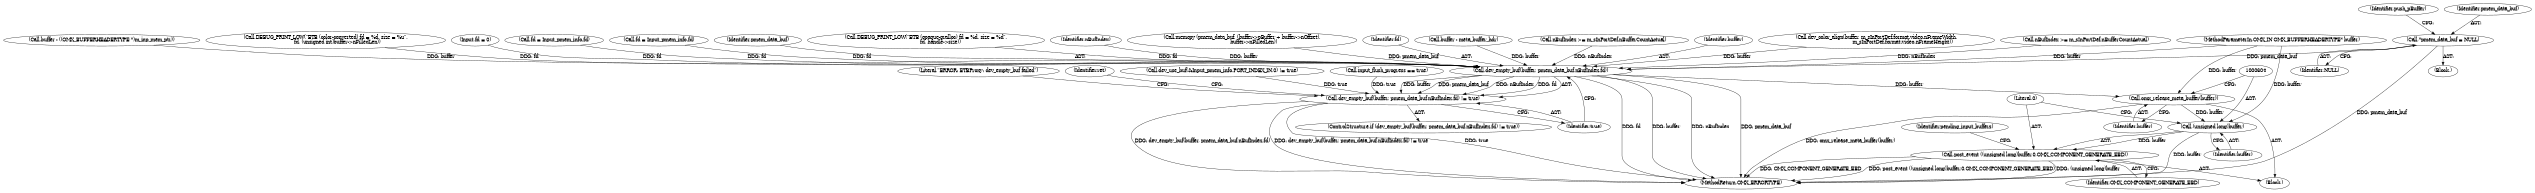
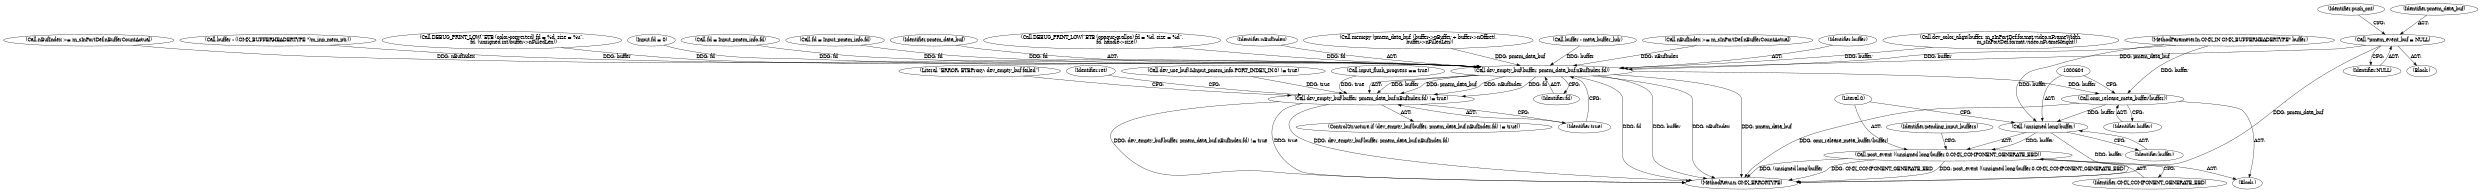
  digraph {
-   n1 [label="(Call,*pmem_data_buf = NULL)"]
+   n1 [label="(Call,*pmem_event_buf = NULL)"]
    n2 [label="(Call,dev_empty_buf(buffer, pmem_data_buf,nBufIndex,fd))"]
    n3 [label="(Block,)"]
    n4 [label="(MethodReturn,OMX_ERRORTYPE)"]
    n5 [label="(Identifier,NULL)"]
    n6 [label="(Call,dev_empty_buf(buffer, pmem_data_buf,nBufIndex,fd) != true)"]
    n7 [label="(Call,omx_release_meta_buffer(buffer))"]
    n8 [label="(Identifier,fd)"]
    n9 [label="(ControlStructure,if (dev_empty_buf(buffer, pmem_data_buf,nBufIndex,fd) != true))"]
    n10 [label="(Identifier,true)"]
    n11 [label="(Call,(unsigned long)buffer)"]
    n12 [label="(Block,)"]
    n13 [label="(Identifier,buffer)"]
    n14 [label="(Call,post_event ((unsigned long)buffer,0,OMX_COMPONENT_GENERATE_EBD))"]
    n15 [label="(Identifier,buffer)"]
    n16 [label="(Identifier,OMX_COMPONENT_GENERATE_EBD)"]
    n17 [label="(Call,buffer - meta_buffer_hdr)"]
    n18 [label="(Literal,\"ERROR: ETBProxy: dev_empty_buf failed\")"]
    n19 [label="(Call,nBufIndex >= m_sInPortDef.nBufferCountActual)"]
    n20 [label="(Identifier,ret)"]
    n21 [label="(Identifier,buffer)"]
    n22 [label="(Call,dev_color_align(buffer, m_sInPortDef.format.video.nFrameWidth,\n                                    m_sInPortDef.format.video.nFrameHeight))"]
    n23 [label="(Identifier,pending_input_buffers)"]
-   n24 [label="(Identifier,push_pBuffer)"]
+   n24 [label="(Identifier,push_cnt)"]
    n25 [label="(Call,nBufIndex >= m_sInPortDef.nBufferCountActual)"]
    n26 [label="(Call,buffer - ((OMX_BUFFERHEADERTYPE *)m_inp_mem_ptr))"]
    n27 [label="(Call,dev_use_buf(&Input_pmem_info,PORT_INDEX_IN,0) != true)"]
    n28 [label="(Literal,0)"]
    n29 [label="(Call,DEBUG_PRINT_LOW(\"ETB (color-converted) fd = %d, size = %u\",\n                fd, (unsigned int)buffer->nFilledLen))"]
    n30 [label="(Input,fd = 0)"]
    n31 [label="(Call,input_flush_progress == true)"]
    n32 [label="(Call,fd = Input_pmem_info.fd)"]
    n33 [label="(Call,fd = Input_pmem_info.fd)"]
    n34 [label="(MethodParameterIn,OMX_IN OMX_BUFFERHEADERTYPE* buffer)"]
    n35 [label="(Identifier,pmem_data_buf)"]
    n36 [label="(Identifier,pmem_data_buf)"]
    n37 [label="(Call,DEBUG_PRINT_LOW(\"ETB (opaque-gralloc) fd = %d, size = %d\",\n                    fd, handle->size))"]
    n38 [label="(Identifier,nBufIndex)"]
    n39 [label="(Call,memcpy (pmem_data_buf, (buffer->pBuffer + buffer->nOffset),\n                buffer->nFilledLen))"]
    1000604
    n1 -> n2 [label="DDG: pmem_data_buf"]
    n1 -> n3 [label="AST: "]
    n1 -> n4 [label="DDG: pmem_data_buf"]
    n1 -> n5 [label="CFG: "]
    n2 -> n4 [label="DDG: fd"]
    n2 -> n4 [label="DDG: buffer"]
    n2 -> n4 [label="DDG: nBufIndex"]
    n2 -> n4 [label="DDG: pmem_data_buf"]
    n2 -> n6 [label="AST: "]
    n2 -> n6 [label="DDG: buffer"]
    n2 -> n6 [label="DDG: pmem_data_buf"]
    n2 -> n6 [label="DDG: nBufIndex"]
    n2 -> n6 [label="DDG: fd"]
    n2 -> n7 [label="DDG: buffer"]
+   n2 -> n8 [label="CFG: "]
    n5 -> n1 [label="AST: "]
    n6 -> n4 [label="DDG: dev_empty_buf(buffer, pmem_data_buf,nBufIndex,fd) != true"]
    n6 -> n4 [label="DDG: true"]
    n6 -> n4 [label="DDG: dev_empty_buf(buffer, pmem_data_buf,nBufIndex,fd)"]
    n6 -> n9 [label="AST: "]
    n6 -> n10 [label="CFG: "]
    n7 -> n4 [label="DDG: omx_release_meta_buffer(buffer)"]
    n7 -> n11 [label="DDG: buffer"]
    n7 -> n12 [label="AST: "]
    n7 -> n13 [label="CFG: "]
    n8 -> n2 [label="AST: "]
    n10 -> n2 [label="CFG: "]
    n10 -> n6 [label="AST: "]
    n11 -> n4 [label="DDG: buffer"]
    n11 -> n14 [label="AST: "]
    n11 -> n14 [label="DDG: buffer"]
    n11 -> n15 [label="CFG: "]
    n13 -> n7 [label="AST: "]
    n14 -> n4 [label="DDG: OMX_COMPONENT_GENERATE_EBD"]
    n14 -> n4 [label="DDG: post_event ((unsigned long)buffer,0,OMX_COMPONENT_GENERATE_EBD)"]
    n14 -> n4 [label="DDG: (unsigned long)buffer"]
    n14 -> n12 [label="AST: "]
    n14 -> n16 [label="CFG: "]
    n15 -> n11 [label="AST: "]
    n16 -> n14 [label="AST: "]
    n17 -> n2 [label="DDG: buffer"]
    n18 -> n6 [label="CFG: "]
    n19 -> n2 [label="DDG: nBufIndex"]
    n20 -> n6 [label="CFG: "]
    n21 -> n2 [label="AST: "]
    n22 -> n2 [label="DDG: buffer"]
    n23 -> n14 [label="CFG: "]
    n24 -> n1 [label="CFG: "]
    n25 -> n2 [label="DDG: nBufIndex"]
    n26 -> n2 [label="DDG: buffer"]
    n27 -> n6 [label="DDG: true"]
    n28 -> n11 [label="CFG: "]
    n28 -> n14 [label="AST: "]
    n29 -> n2 [label="DDG: fd"]
    n30 -> n2 [label="DDG: fd"]
    n31 -> n6 [label="DDG: true"]
    n32 -> n2 [label="DDG: fd"]
    n33 -> n2 [label="DDG: fd"]
    n34 -> n2 [label="DDG: buffer"]
    n34 -> n7 [label="DDG: buffer"]
    n34 -> n11 [label="DDG: buffer"]
    n35 -> n1 [label="AST: "]
    n36 -> n2 [label="AST: "]
    n37 -> n2 [label="DDG: fd"]
-   n38 -> n2 [label="DDG: buffer"]
+   n38 -> n2 [label="AST: "]
    n39 -> n2 [label="DDG: pmem_data_buf"]
    1000604 -> n7 [label="CFG: "]
    1000604 -> n11 [label="AST: "]
  }
